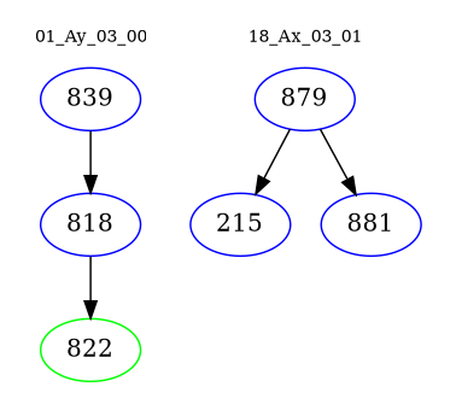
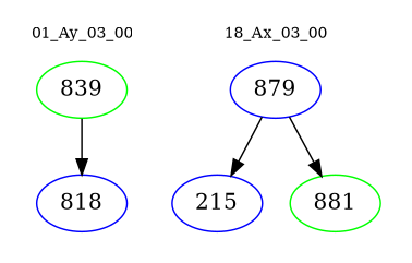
  digraph {
    node [color=blue]
    edge [color=black]
    n1 [label=818]
-   n2 [label=839]
-   n3 [color=green label=822]
+   n2 [color=green label=839]
    n4 [label=879]
    n5 [label=215]
-   n6 [label=881]
+   n6 [color=green label=881]
    subgraph cluster_1 {
      color=white
      fontsize=10
      label="01_Ay_03_00"
      n1
      n2
-     n3
    }
    subgraph cluster_2 {
      color=white
      fontsize=10
-     label="18_Ax_03_01"
+     label="18_Ax_03_00"
      n4
      n5
      n6
    }
-   n1 -> n3
    n2 -> n1
    n4 -> n5
    n4 -> n6
  }
